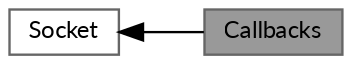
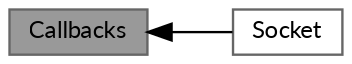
  digraph {
    rankdir=LR
    fontname=Lato
    node [fontname=Lato fontsize=10 shape=box style=filled]
    n1 [color=gray40 fillcolor=grey60 fontcolor=black height=0.2 label=Callbacks width=0.4]
    n2 [color=grey40 fillcolor=white height=0.2 label=Socket width=0.4]
-   n2 -> n1 [dir=back fontname=Lato fontsize=10 labelfontname=FreeSans labelfontsize=10 shape=plaintext style=solid]
+   n1 -> n2 [dir=back fontname=Lato fontsize=10 labelfontname=FreeSans labelfontsize=10 shape=plaintext style=solid]
  }
